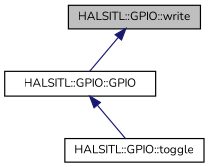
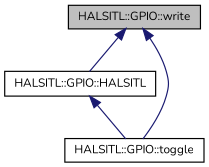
  digraph {
    fontname=Nunito
    rankdir=TB
    node [color=black fillcolor=white fontname=Nunito fontsize=10 shape=record style=filled]
    edge [color=midnightblue dir=back fontname=Nunito fontsize=10 labelfontname=Helvetica labelfontsize=10 style=solid]
    n1 [fillcolor=grey75 fontcolor=black height=0.2 label="HALSITL::GPIO::write" width=0.4]
-   n2 [height=0.2 label="HALSITL::GPIO::GPIO" width=0.4]
+   n2 [height=0.2 label="HALSITL::GPIO::HALSITL" width=0.4]
    n3 [height=0.2 label="HALSITL::GPIO::toggle" width=0.4]
    n1 -> n2
+   n1 -> n3
    n2 -> n3
  }
